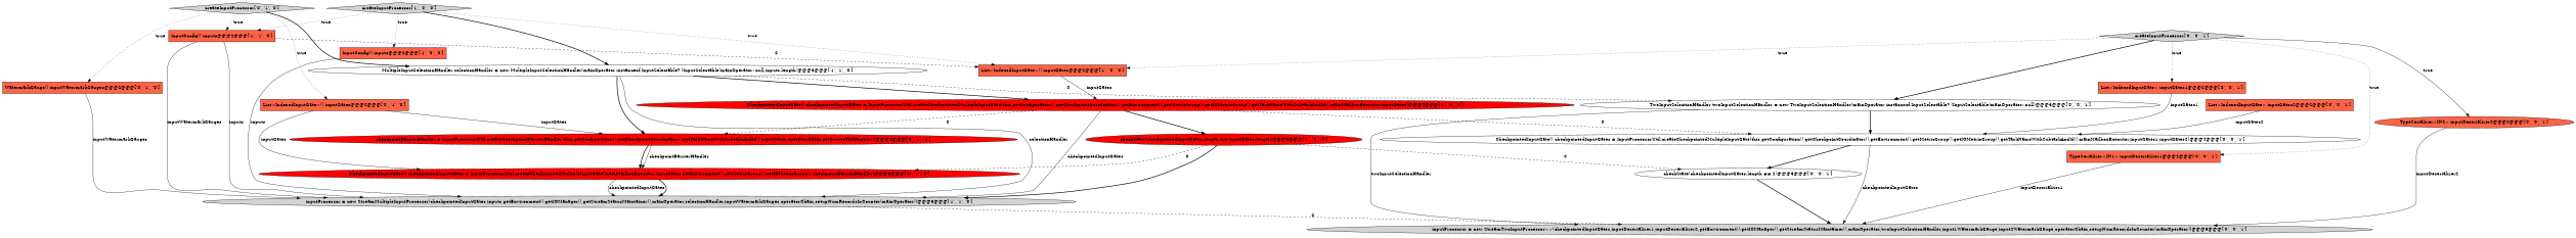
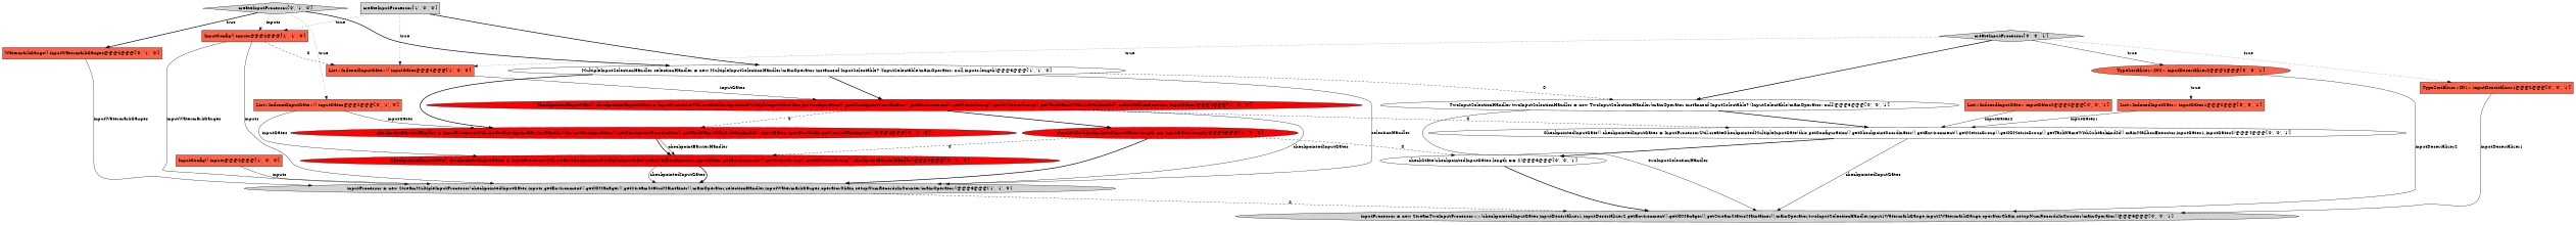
  digraph {
    node [fillcolor=tomato shape=ellipse style=filled]
    edge [style=solid]
    n1 [fillcolor=lightgray label="inputProcessor = new StreamMultipleInputProcessor(checkpointedInputGates,inputs,getEnvironment().getIOManager(),getStreamStatusMaintainer(),mainOperator,selectionHandler,inputWatermarkGauges,operatorChain,setupNumRecordsInCounter(mainOperator))@@@6@@@['1', '1', '0']"]
    n2 [fillcolor=lightgray label="inputProcessor = new StreamTwoInputProcessor<>(checkpointedInputGates,inputDeserializer1,inputDeserializer2,getEnvironment().getIOManager(),getStreamStatusMaintainer(),mainOperator,twoInputSelectionHandler,input1WatermarkGauge,input2WatermarkGauge,operatorChain,setupNumRecordsInCounter(mainOperator))@@@6@@@['0', '0', '1']"]
    n3 [fillcolor=white label="TwoInputSelectionHandler twoInputSelectionHandler = new TwoInputSelectionHandler(mainOperator instanceof InputSelectable? (InputSelectable)mainOperator: null)@@@3@@@['0', '0', '1']"]
    n4 [fillcolor=white label="CheckpointedInputGate(( checkpointedInputGates = InputProcessorUtil.createCheckpointedMultipleInputGate(this,getConfiguration(),getCheckpointCoordinator(),getEnvironment().getMetricGroup().getIOMetricGroup(),getTaskNameWithSubtaskAndId(),mainMailboxExecutor,inputGates1,inputGates2)@@@4@@@['0', '0', '1']"]
    n5 [fillcolor=white label="checkState(checkpointedInputGates.length == 2)@@@5@@@['0', '0', '1']"]
    n6 [label="List<IndexedInputGate>(( inputGates@@@2@@@['1', '0', '0']" shape=box]
    n7 [fillcolor=red label="CheckpointedInputGate(( checkpointedInputGates = InputProcessorUtil.createCheckpointedMultipleInputGate(this,getConfiguration(),getCheckpointCoordinator(),getEnvironment().getMetricGroup().getIOMetricGroup(),getTaskNameWithSubtaskAndId(),mainMailboxExecutor,inputGates)@@@4@@@['1', '0', '0']"]
    n8 [fillcolor=red label="checkpointBarrierHandler = InputProcessorUtil.createCheckpointBarrierHandler(this,getConfiguration(),getCheckpointCoordinator(),getTaskNameWithSubtaskAndId(),inputGates,operatorChain.getSourceTaskInputs())@@@4@@@['0', '1', '0']"]
    n9 [fillcolor=red label="checkState(checkpointedInputGates.length == inputGates.length)@@@5@@@['1', '0', '0']"]
    n10 [fillcolor=lightgray label="createInputProcessor['0', '1', '0']" shape=diamond]
    n11 [label="List<IndexedInputGate>(( inputGates@@@2@@@['0', '1', '0']" shape=box]
    n12 [fillcolor=white label="MultipleInputSelectionHandler selectionHandler = new MultipleInputSelectionHandler(mainOperator instanceof InputSelectable? (InputSelectable)mainOperator: null,inputs.length)@@@3@@@['1', '1', '0']"]
    n13 [label="InputConfig(( inputs@@@2@@@['1', '1', '0']" shape=box]
    n14 [label="WatermarkGauge(( inputWatermarkGauges@@@2@@@['0', '1', '0']" shape=box]
    n15 [fillcolor=red label="CheckpointedInputGate(( checkpointedInputGates = InputProcessorUtil.createCheckpointedMultipleInputGate(mainMailboxExecutor,inputGates,getEnvironment().getMetricGroup().getIOMetricGroup(),checkpointBarrierHandler)@@@5@@@['0', '1', '0']"]
-   n16 [fillcolor=lightgray label="createInputProcessor['1', '0', '0']" shape=diamond]
+   n16 [fillcolor=lightgray label="createInputProcessor['1', '0', '0']" shape=box]
    n17 [label="InputConfig(( inputs@@@2@@@['1', '0', '0']" shape=box]
    n18 [fillcolor=lightgray label="createInputProcessor['0', '0', '1']" shape=diamond]
    n19 [label="List<IndexedInputGate> inputGates1@@@2@@@['0', '0', '1']" shape=box]
    n20 [label="TypeSerializer<IN2> inputDeserializer2@@@2@@@['0', '0', '1']"]
    n21 [label="TypeSerializer<IN1> inputDeserializer1@@@2@@@['0', '0', '1']" shape=box]
    n22 [label="List<IndexedInputGate> inputGates2@@@2@@@['0', '0', '1']" shape=box]
    n1 -> n2 [label=0 style=dashed]
    n3 -> n2 [label=twoInputSelectionHandler]
    n3 -> n4 [style=bold]
    n4 -> n2 [label=checkpointedInputGates]
    n4 -> n5 [style=bold]
    n5 -> n2 [style=bold]
    n6 -> n7 [label=inputGates]
    n7 -> n1 [label=checkpointedInputGates]
    n7 -> n4 [label=0 style=dashed]
    n7 -> n8 [label=0 style=dashed]
    n7 -> n9 [style=bold]
    n8 -> n15 [label=checkpointBarrierHandler]
    n8 -> n15 [style=bold]
    n9 -> n1 [style=bold]
    n9 -> n5 [label=0 style=dashed]
    n9 -> n15 [label=0 style=dashed]
    n10 -> n11 [label=true style=dotted]
    n10 -> n12 [style=bold]
-   n10 -> n13 [label=true style=dotted]
-   n10 -> n14 [label=true style=dotted]
+   n10 -> n13 [label=inputs style=dotted]
+   n10 -> n14 [label=true style=bold]
    n11 -> n8 [label=inputGates]
    n11 -> n15 [label=inputGates]
    n12 -> n1 [label=selectionHandler]
    n12 -> n3 [label=0 style=dashed]
    n12 -> n7 [style=bold]
    n12 -> n8 [style=bold]
    n13 -> n1 [label=inputWatermarkGauges]
    n13 -> n1 [label=inputs]
    n13 -> n6 [label=0 style=dashed]
    n14 -> n1 [label=inputWatermarkGauges]
    n15 -> n1 [label=checkpointedInputGates]
    n15 -> n1 [style=bold]
    n16 -> n6 [label=true style=dotted]
    n16 -> n12 [style=bold]
    n16 -> n13 [label=true style=dotted]
-   n16 -> n17 [label=true style=dotted]
    n17 -> n1 [label=inputs]
    n18 -> n3 [style=bold]
    n18 -> n6 [label=true style=dotted]
-   n18 -> n19 [label=true style=dotted]
+   n20 -> n19 [label=true style=dotted]
    n18 -> n20 [label=true]
    n18 -> n21 [label=true style=dotted]
    n19 -> n4 [label=inputGates1]
    n20 -> n2 [label=inputDeserializer2]
    n21 -> n2 [label=inputDeserializer1]
    n22 -> n4 [label=inputGates2]
  }
